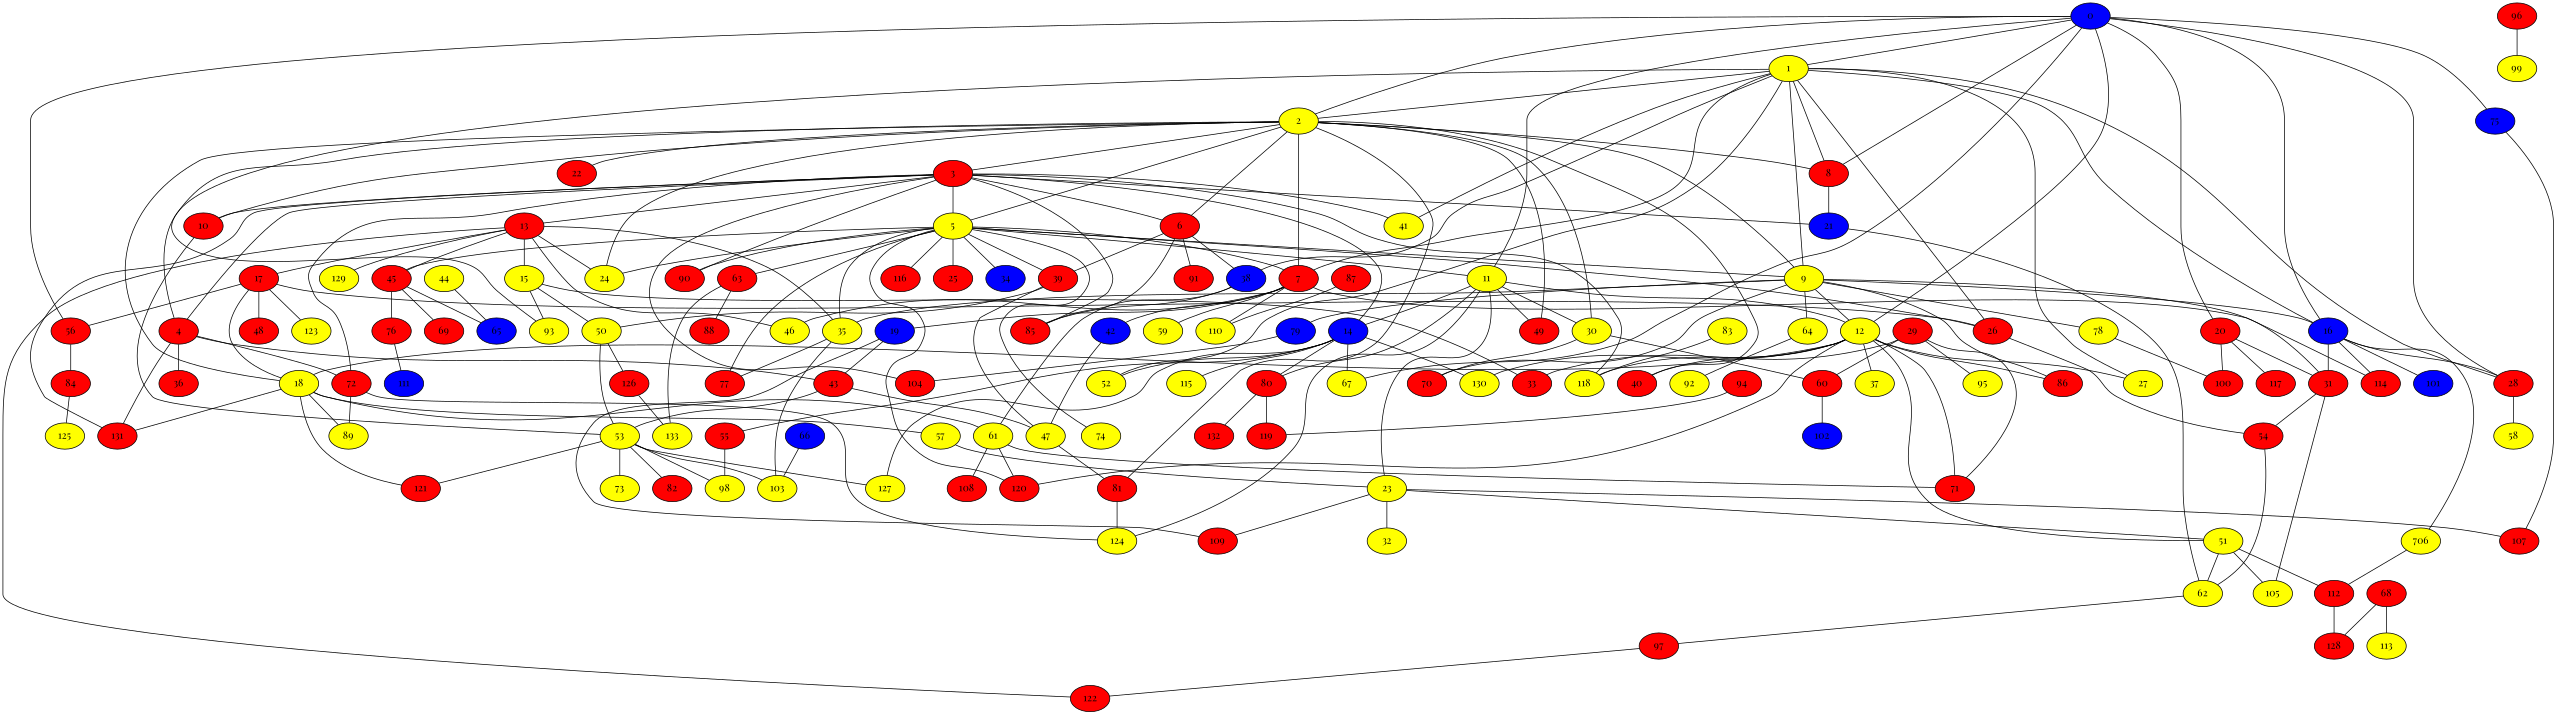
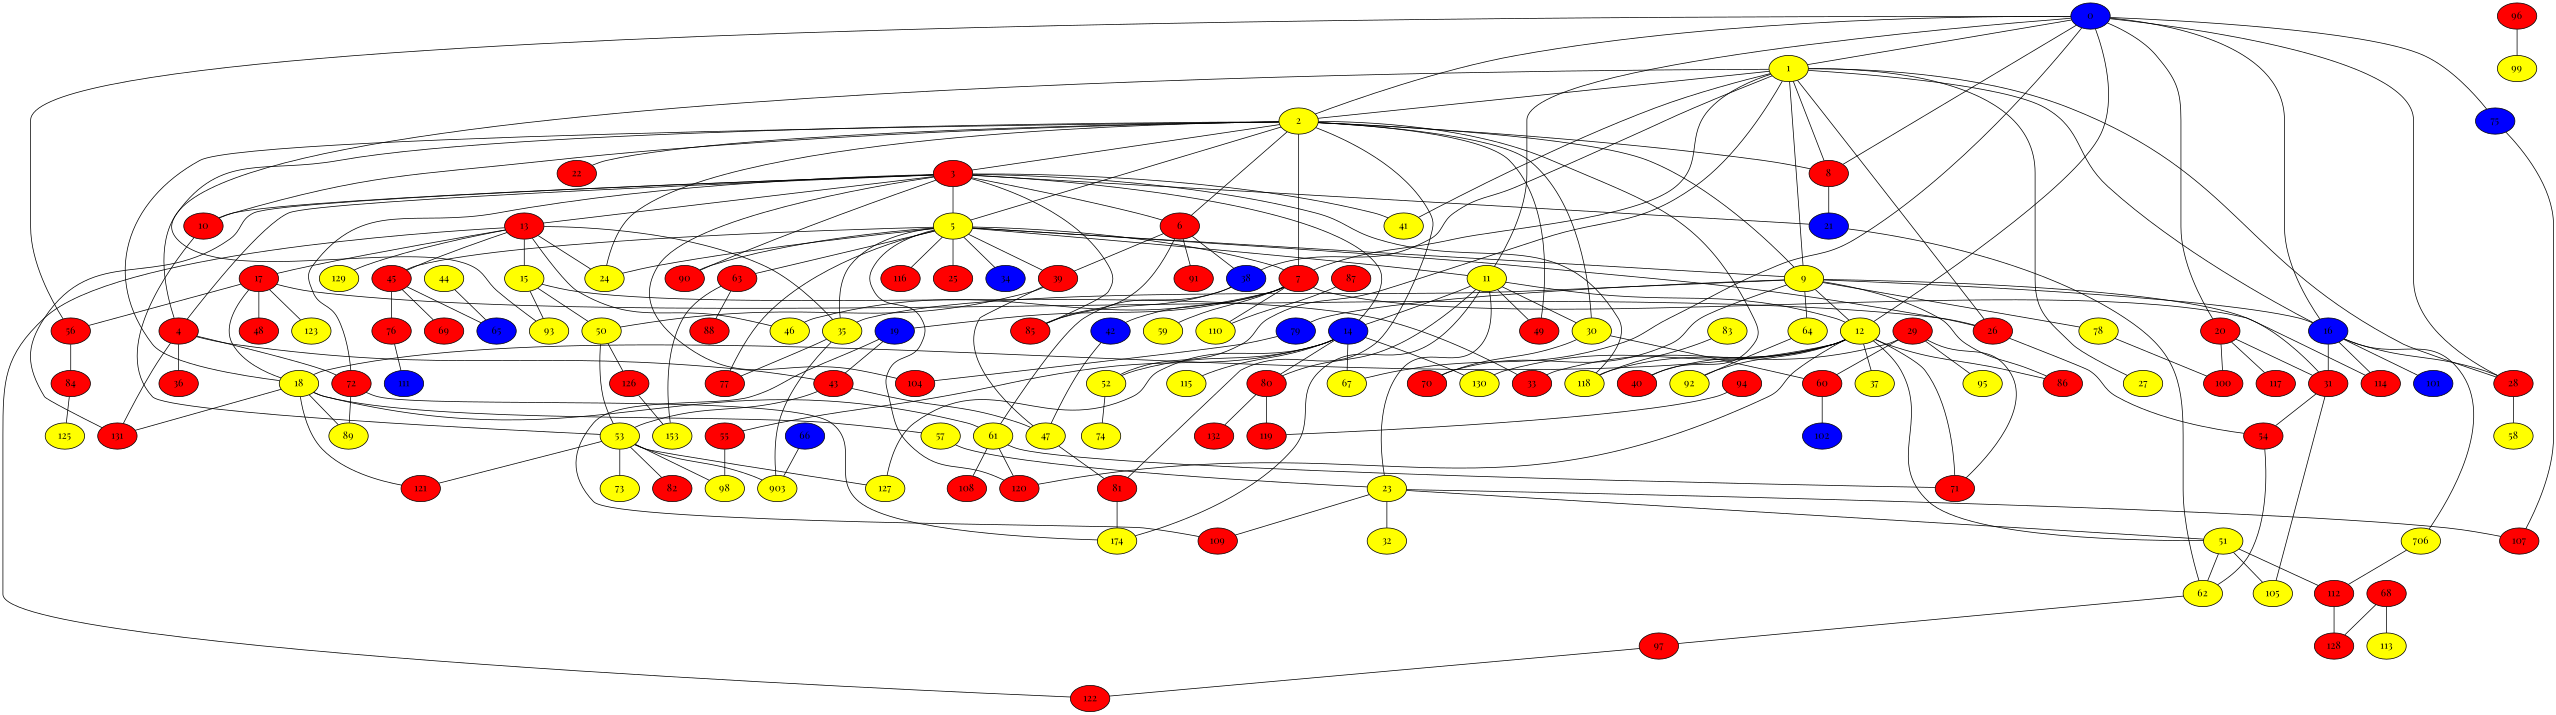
  graph {
    fontname="Playfair Display"
    node [fillcolor=red fontname="Playfair Display" style=filled]
    edge [fontname="Playfair Display"]
    0 [fillcolor=blue]
    1 [fillcolor=yellow]
    2 [fillcolor=yellow]
    8
    11 [fillcolor=yellow]
    12 [fillcolor=yellow]
    16 [fillcolor=blue]
    20
    28
    56
    67 [fillcolor=yellow]
    75 [fillcolor=blue]
    7
    9 [fillcolor=yellow]
    26
    27 [fillcolor=yellow]
    38 [fillcolor=blue]
    41 [fillcolor=yellow]
    52 [fillcolor=yellow]
    93 [fillcolor=yellow]
    3
    4
    5 [fillcolor=yellow]
    6
    10
    18 [fillcolor=yellow]
    22
    24 [fillcolor=yellow]
    30 [fillcolor=yellow]
    40
    49
    81
    21 [fillcolor=blue]
    14 [fillcolor=blue]
    23 [fillcolor=yellow]
    80
-   124 [fillcolor=yellow]
+   124 [fillcolor=yellow label=174]
    118 [fillcolor=yellow]
    120
    86
    37 [fillcolor=yellow]
    51 [fillcolor=yellow]
    71
    130 [fillcolor=yellow]
    114
    31
    101 [fillcolor=blue]
    n48 [fillcolor=yellow label=706]
    100
    117
    58 [fillcolor=yellow]
    84
    107
    19 [fillcolor=blue]
    42 [fillcolor=blue]
    46 [fillcolor=yellow]
    59 [fillcolor=yellow]
    110 [fillcolor=yellow]
    35 [fillcolor=yellow]
    64 [fillcolor=yellow]
    70
    78 [fillcolor=yellow]
    79 [fillcolor=blue]
    54
    85
    61 [fillcolor=yellow]
    44 [fillcolor=yellow]
    65 [fillcolor=blue]
    13
    72
    90
    104
    131
    36
    43
    25
    34 [fillcolor=blue]
    39
    45
    63
    74 [fillcolor=yellow]
    77
    116
    91
    53 [fillcolor=yellow]
    57 [fillcolor=yellow]
    89 [fillcolor=yellow]
    121
    60
    32 [fillcolor=yellow]
    15 [fillcolor=yellow]
    17
    122
    129 [fillcolor=yellow]
    55
    115 [fillcolor=yellow]
    127 [fillcolor=yellow]
    62 [fillcolor=yellow]
    47 [fillcolor=yellow]
-   103 [fillcolor=yellow]
+   103 [fillcolor=yellow label=903]
    50 [fillcolor=yellow]
    69
    76
    88
-   133 [fillcolor=yellow]
+   133 [fillcolor=yellow label=153]
    109
    105 [fillcolor=yellow]
    92 [fillcolor=yellow]
    73 [fillcolor=yellow]
    82
    98 [fillcolor=yellow]
    119
    132
    112
    33
    48
    123 [fillcolor=yellow]
    126
    108
    97
    29
    95 [fillcolor=yellow]
    102 [fillcolor=blue]
    111 [fillcolor=blue]
    128
    125 [fillcolor=yellow]
    66 [fillcolor=blue]
    113 [fillcolor=yellow]
    68
    83 [fillcolor=yellow]
    87
    94
    99 [fillcolor=yellow]
    96
    0 -- 1
    0 -- 2
    0 -- 8
    0 -- 11
    0 -- 12
    0 -- 16
    0 -- 20
    0 -- 28
    0 -- 56
    0 -- 67
    0 -- 75
    1 -- 2
    1 -- 8
    1 -- 16
    1 -- 28
    1 -- 7
    1 -- 9
    1 -- 26
    1 -- 27
    1 -- 38
    1 -- 41
    1 -- 52
    1 -- 93
    2 -- 8
    2 -- 7
    2 -- 9
    2 -- 3
    2 -- 4
    2 -- 5
    2 -- 6
    2 -- 10
    2 -- 18
    2 -- 22
    2 -- 24
    2 -- 30
    2 -- 40
    2 -- 49
    2 -- 81
    8 -- 21
    11 -- 12
    11 -- 30
    11 -- 49
    11 -- 14
    11 -- 23
    11 -- 80
    11 -- 124
-   12 -- 27
+   12 -- 92
    12 -- 18
    12 -- 40
    12 -- 118
    12 -- 120
    12 -- 86
    12 -- 37
    12 -- 51
    12 -- 71
    12 -- 130
    16 -- 28
    16 -- 114
    16 -- 31
    16 -- 101
    16 -- n48
    20 -- 31
    20 -- 100
    20 -- 117
    28 -- 58
    56 -- 84
    75 -- 107
    7 -- 114
    7 -- 19
    7 -- 42
    7 -- 46
    7 -- 59
    7 -- 110
    9 -- 12
    9 -- 16
    9 -- 86
    9 -- 31
    9 -- 35
    9 -- 64
    9 -- 70
    9 -- 78
    9 -- 79
    26 -- 54
    38 -- 85
    38 -- 61
    3 -- 41
    3 -- 4
    3 -- 5
    3 -- 6
    3 -- 10
    3 -- 21
    3 -- 14
    3 -- 118
    3 -- 85
    3 -- 13
    3 -- 72
    3 -- 90
    3 -- 104
    3 -- 131
    4 -- 72
    4 -- 131
    4 -- 36
    4 -- 43
    5 -- 11
    5 -- 7
    5 -- 9
    5 -- 26
    5 -- 24
    5 -- 120
    5 -- 35
    5 -- 90
    5 -- 25
    5 -- 34
    5 -- 39
    5 -- 45
    5 -- 63
-   5 -- 74
+   52 -- 74
    5 -- 77
    5 -- 116
    6 -- 38
    6 -- 85
    6 -- 39
    6 -- 91
    10 -- 53
    18 -- 61
    18 -- 131
    18 -- 57
    18 -- 89
    18 -- 121
    30 -- 70
    30 -- 60
    81 -- 124
    21 -- 62
    14 -- 67
    14 -- 52
    14 -- 80
    14 -- 130
    14 -- 55
    14 -- 115
    14 -- 127
    23 -- 51
    23 -- 107
    23 -- 32
    23 -- 109
    80 -- 119
    80 -- 132
    51 -- 62
    51 -- 105
    51 -- 112
    31 -- 54
    31 -- 105
    n48 -- 112
    84 -- 125
    19 -- 43
    19 -- 109
    42 -- 47
    35 -- 77
    35 -- 103
    64 -- 92
    78 -- 100
    79 -- 104
    54 -- 62
    61 -- 120
    61 -- 71
    61 -- 108
    44 -- 65
    13 -- 24
    13 -- 46
    13 -- 35
    13 -- 45
    13 -- 15
    13 -- 17
    13 -- 122
    13 -- 129
    72 -- 124
    72 -- 89
    43 -- 53
    43 -- 47
    39 -- 47
    39 -- 50
    45 -- 65
    45 -- 69
    45 -- 76
    63 -- 88
    63 -- 133
    53 -- 121
    53 -- 127
    53 -- 103
    53 -- 73
    53 -- 82
    53 -- 98
    57 -- 23
    60 -- 102
    15 -- 93
    15 -- 50
    15 -- 33
    17 -- 56
    17 -- 26
    17 -- 18
    17 -- 48
    17 -- 123
    55 -- 98
    62 -- 97
    47 -- 81
    50 -- 53
    50 -- 126
    76 -- 111
    112 -- 128
    126 -- 133
    97 -- 122
    29 -- 71
    29 -- 60
    29 -- 33
    29 -- 95
    66 -- 103
    68 -- 128
    68 -- 113
    83 -- 118
    87 -- 110
    94 -- 119
    96 -- 99
  }
